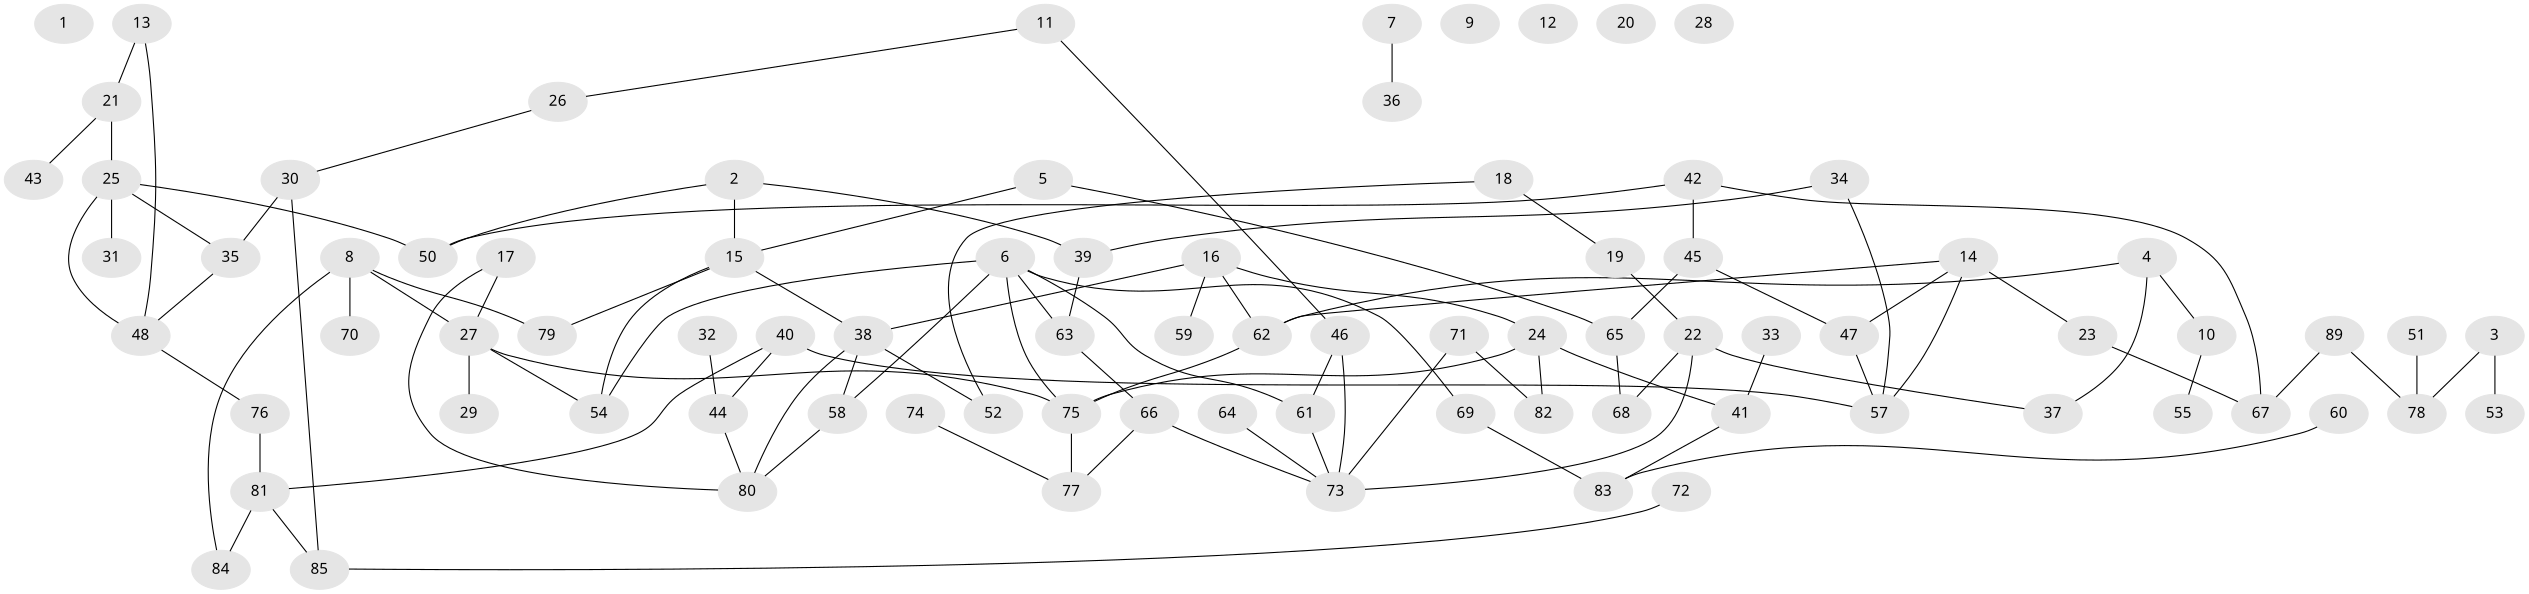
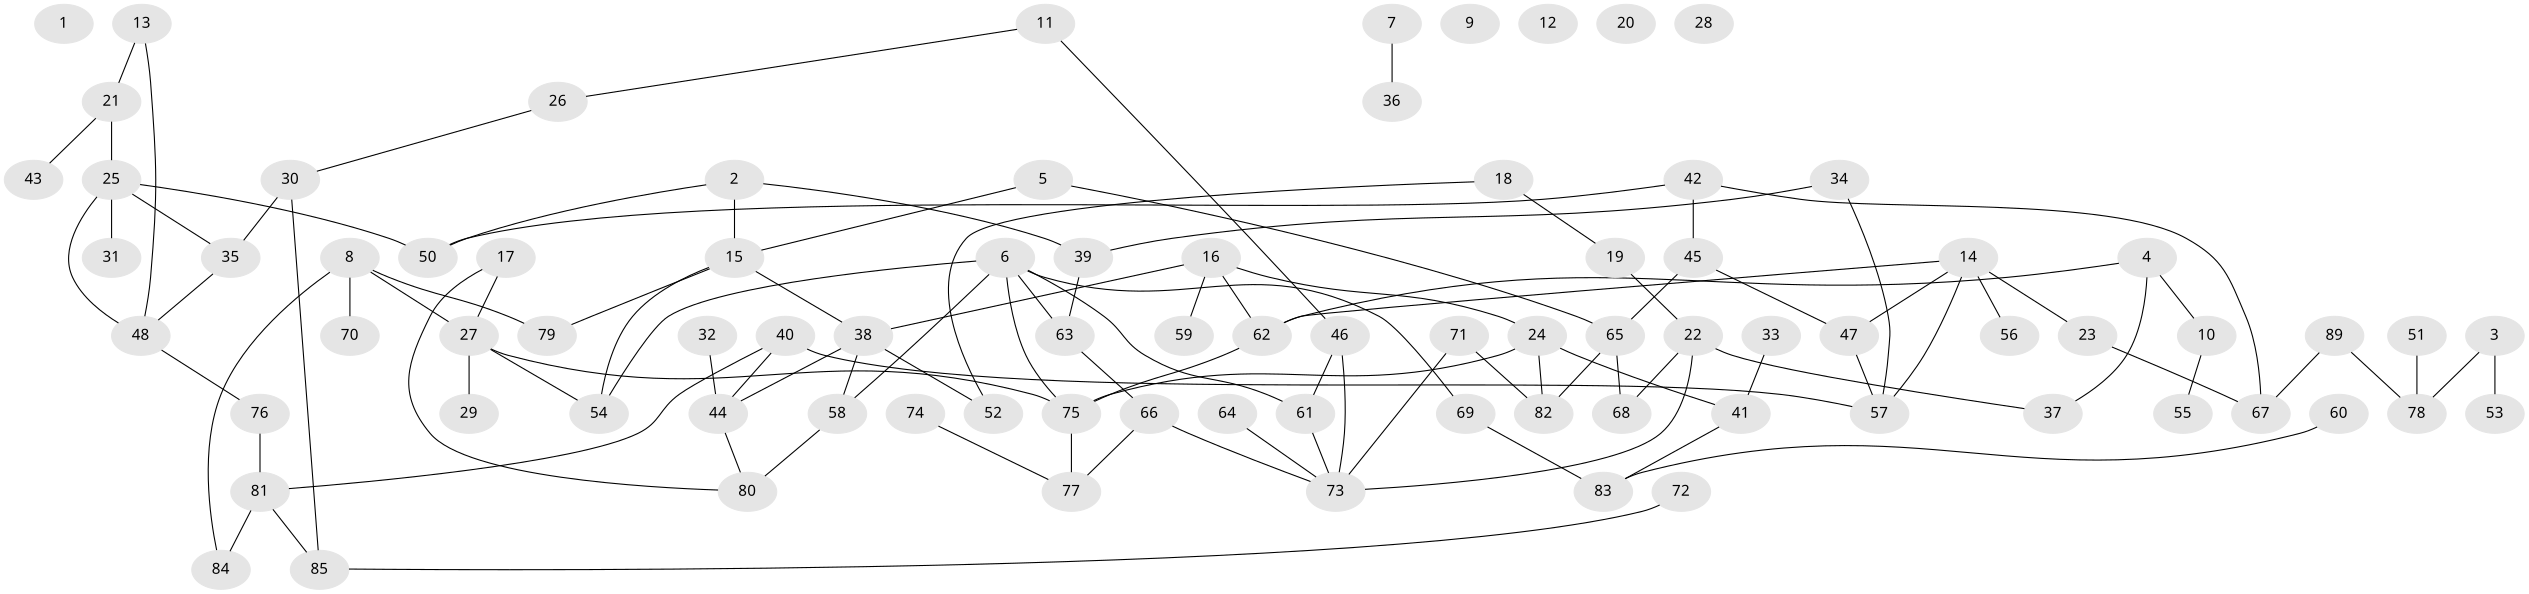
  graph {
    fontname="Noto Sans"
    node [color=gray90 fontname="Noto Sans" style=filled]
    edge [fontname="Noto Sans"]
    1
    2
    15
    39
    50
    54
    79
    38
    63
    3
    53
    78
    4
    10
    37
    62
    55
    75
    5
    65
    68
    82
    6
    58
    61
    69
    80
    73
    66
    83
    77
    7
    36
    8
    27
    70
    84
    29
    9
    11
    26
    46
    30
    12
    13
    21
    48
    25
    43
    76
    14
    23
    47
+   56
    57
    67
    52
    44
    16
    24
    59
    41
    17
    18
    19
    22
    20
    31
    35
    85
    28
    32
    33
    34
    40
    81
    42
    45
    n79 [label=89]
    51
    60
    64
    71
    72
    74
    2 -- 15
    2 -- 39
    2 -- 50
    15 -- 54
    15 -- 79
    15 -- 38
    39 -- 63
    38 -- 58
    38 -- 52
-   38 -- 80
+   38 -- 44
    63 -- 66
    3 -- 53
    3 -- 78
    4 -- 10
    4 -- 37
    4 -- 62
    10 -- 55
    62 -- 75
    75 -- 77
    5 -- 15
    5 -- 65
    65 -- 68
+   65 -- 82
    6 -- 54
    6 -- 63
    6 -- 75
    6 -- 58
    6 -- 61
    6 -- 69
    58 -- 80
    61 -- 73
    69 -- 83
    66 -- 73
    66 -- 77
    7 -- 36
    8 -- 79
    8 -- 27
    8 -- 70
    8 -- 84
    27 -- 54
    27 -- 75
    27 -- 29
    11 -- 26
    11 -- 46
    26 -- 30
    46 -- 61
    46 -- 73
    30 -- 35
    30 -- 85
    13 -- 21
    13 -- 48
    21 -- 25
    21 -- 43
    48 -- 76
    25 -- 50
    25 -- 48
    25 -- 31
    25 -- 35
    76 -- 81
    14 -- 62
    14 -- 23
    14 -- 47
+   14 -- 56
    14 -- 57
    23 -- 67
    47 -- 57
    44 -- 80
    16 -- 38
    16 -- 62
    16 -- 24
    16 -- 59
    24 -- 75
    24 -- 82
    24 -- 41
    41 -- 83
    17 -- 80
    17 -- 27
    18 -- 52
    18 -- 19
    19 -- 22
    22 -- 37
    22 -- 68
    22 -- 73
    35 -- 48
    32 -- 44
    33 -- 41
    34 -- 39
    34 -- 57
    40 -- 57
    40 -- 44
    40 -- 81
    81 -- 84
    81 -- 85
    42 -- 50
    42 -- 67
    42 -- 45
    45 -- 65
    45 -- 47
    n79 -- 78
    n79 -- 67
    51 -- 78
    60 -- 83
    64 -- 73
    71 -- 82
    71 -- 73
    72 -- 85
    74 -- 77
  }
